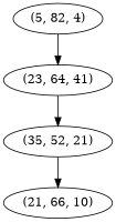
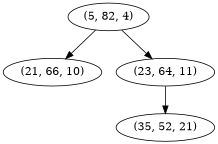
  digraph {
    "(5, 82, 4)"
    "(21, 66, 10)"
-   "(23, 64, 11)" [label="(23, 64, 41)"]
+   "(23, 64, 11)"
    "(35, 52, 21)"
-   "(35, 52, 21)" -> "(21, 66, 10)"
+   "(5, 82, 4)" -> "(21, 66, 10)"
    "(5, 82, 4)" -> "(23, 64, 11)"
    "(23, 64, 11)" -> "(35, 52, 21)"
  }
